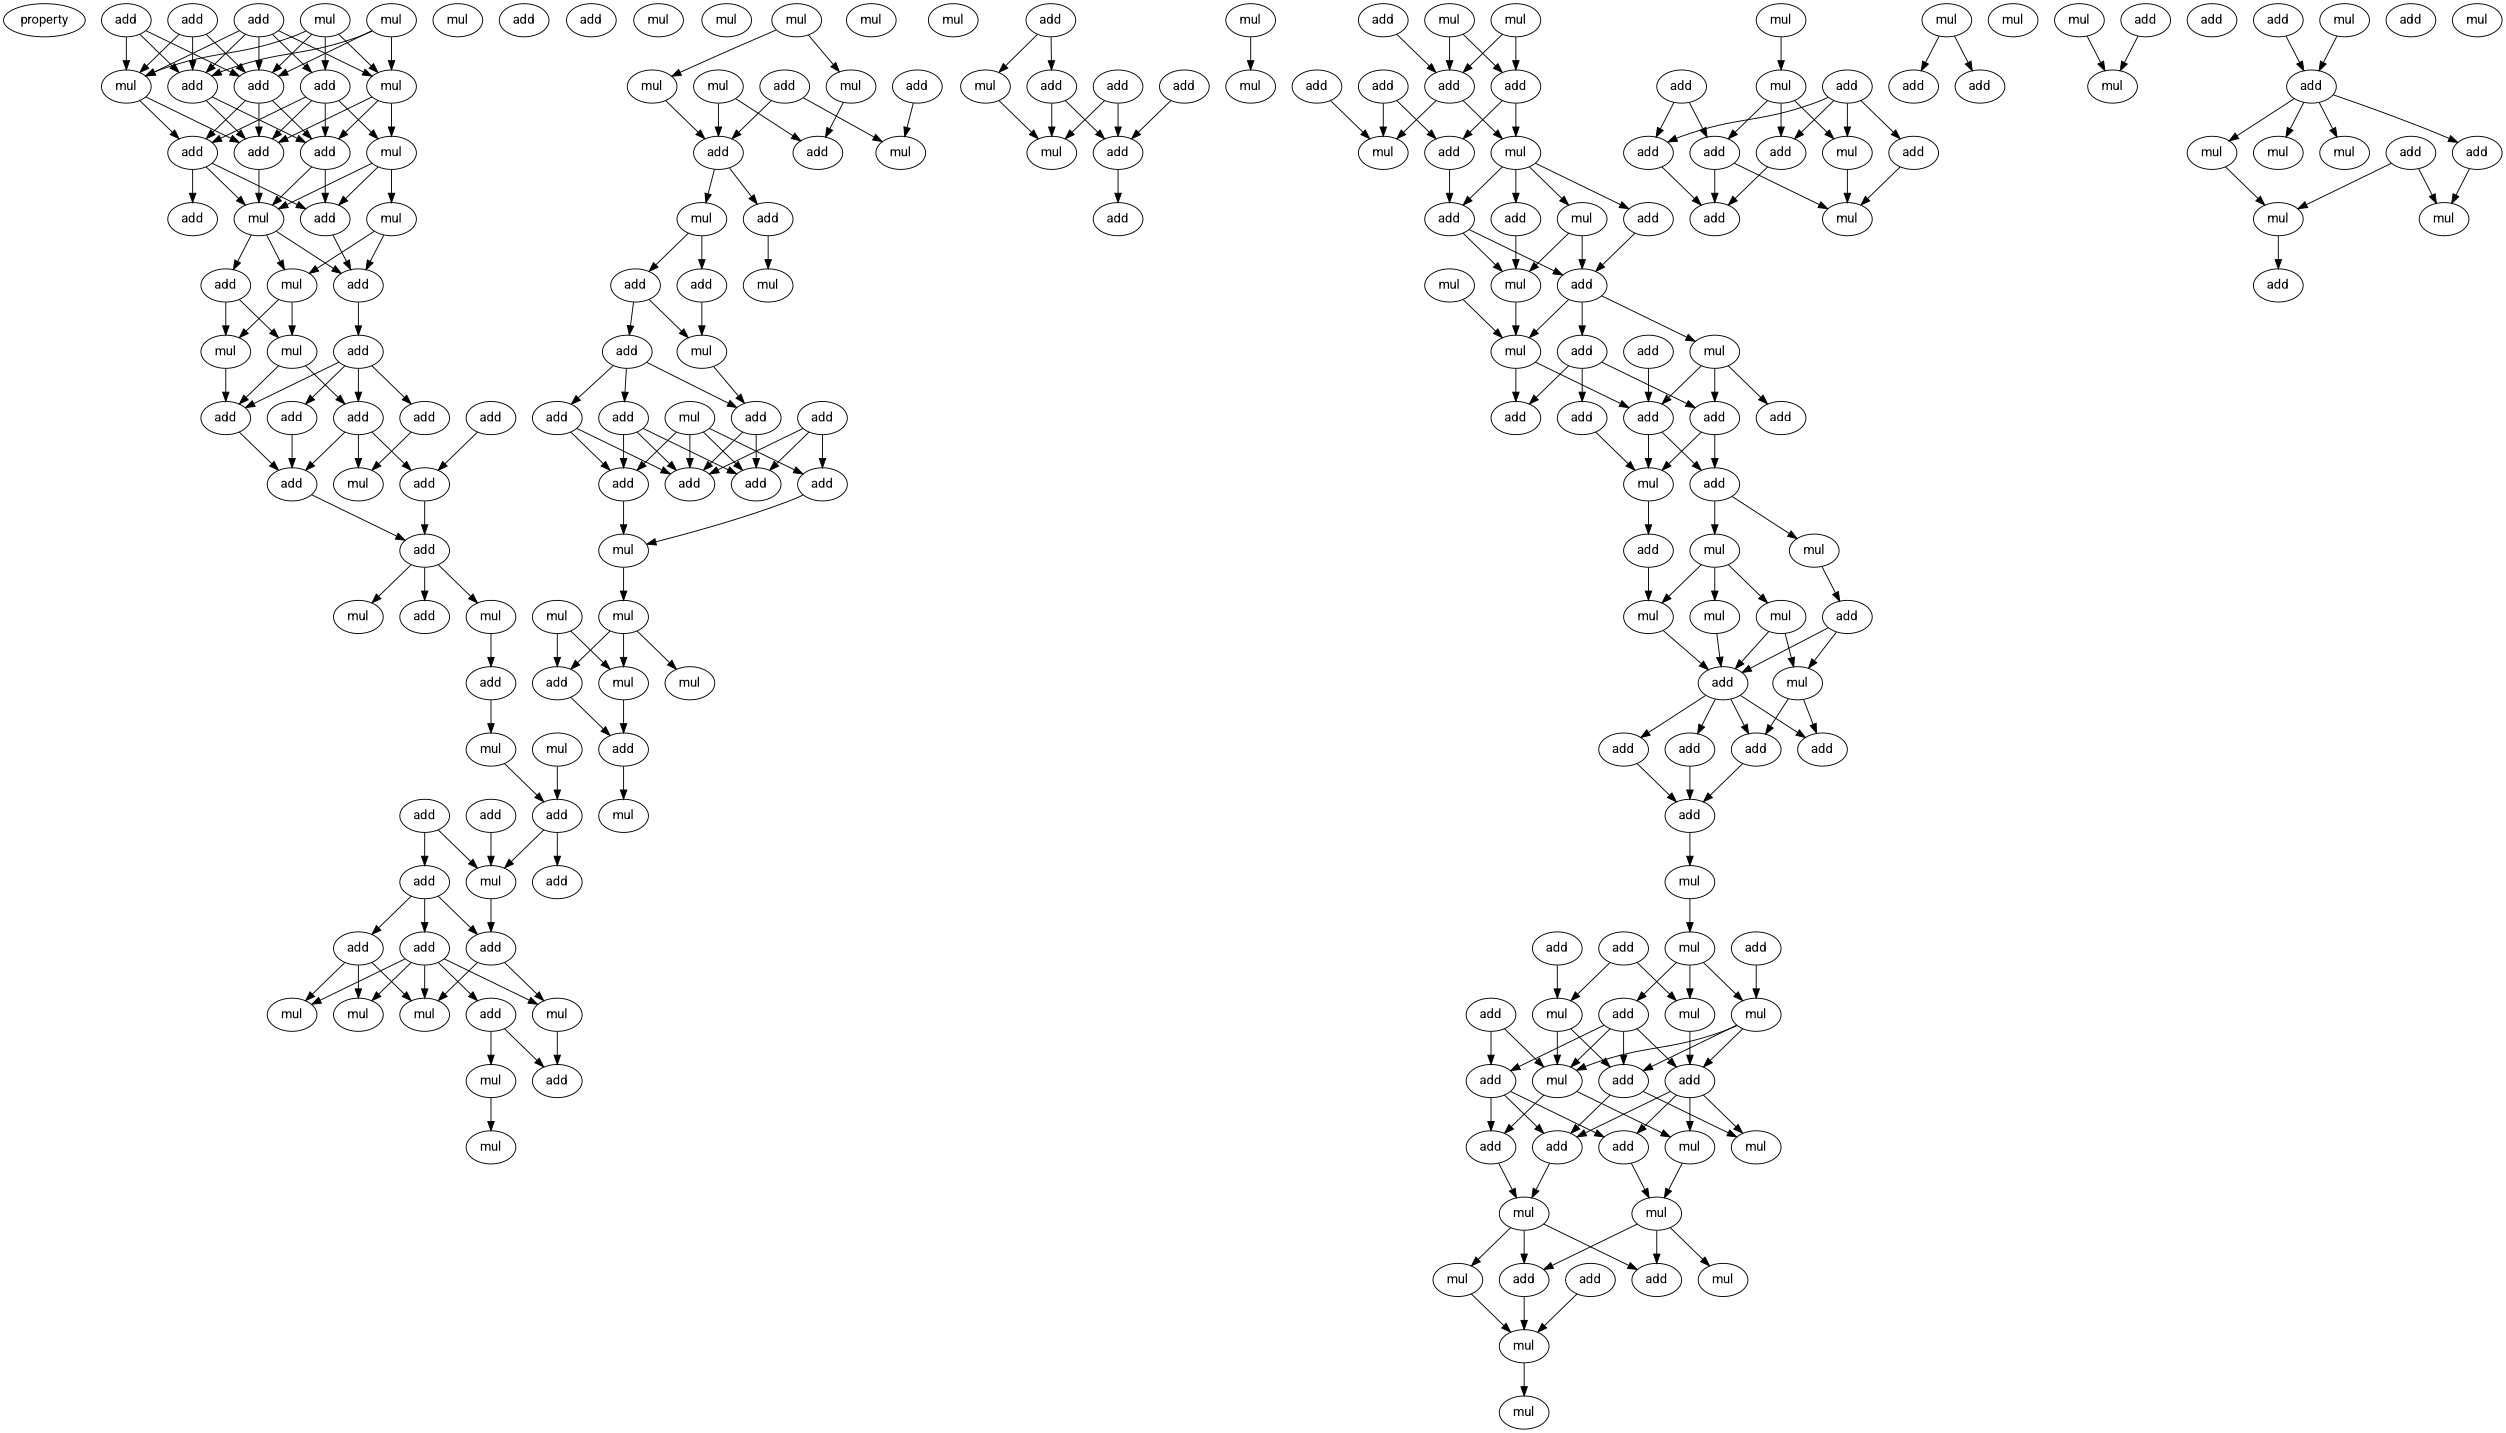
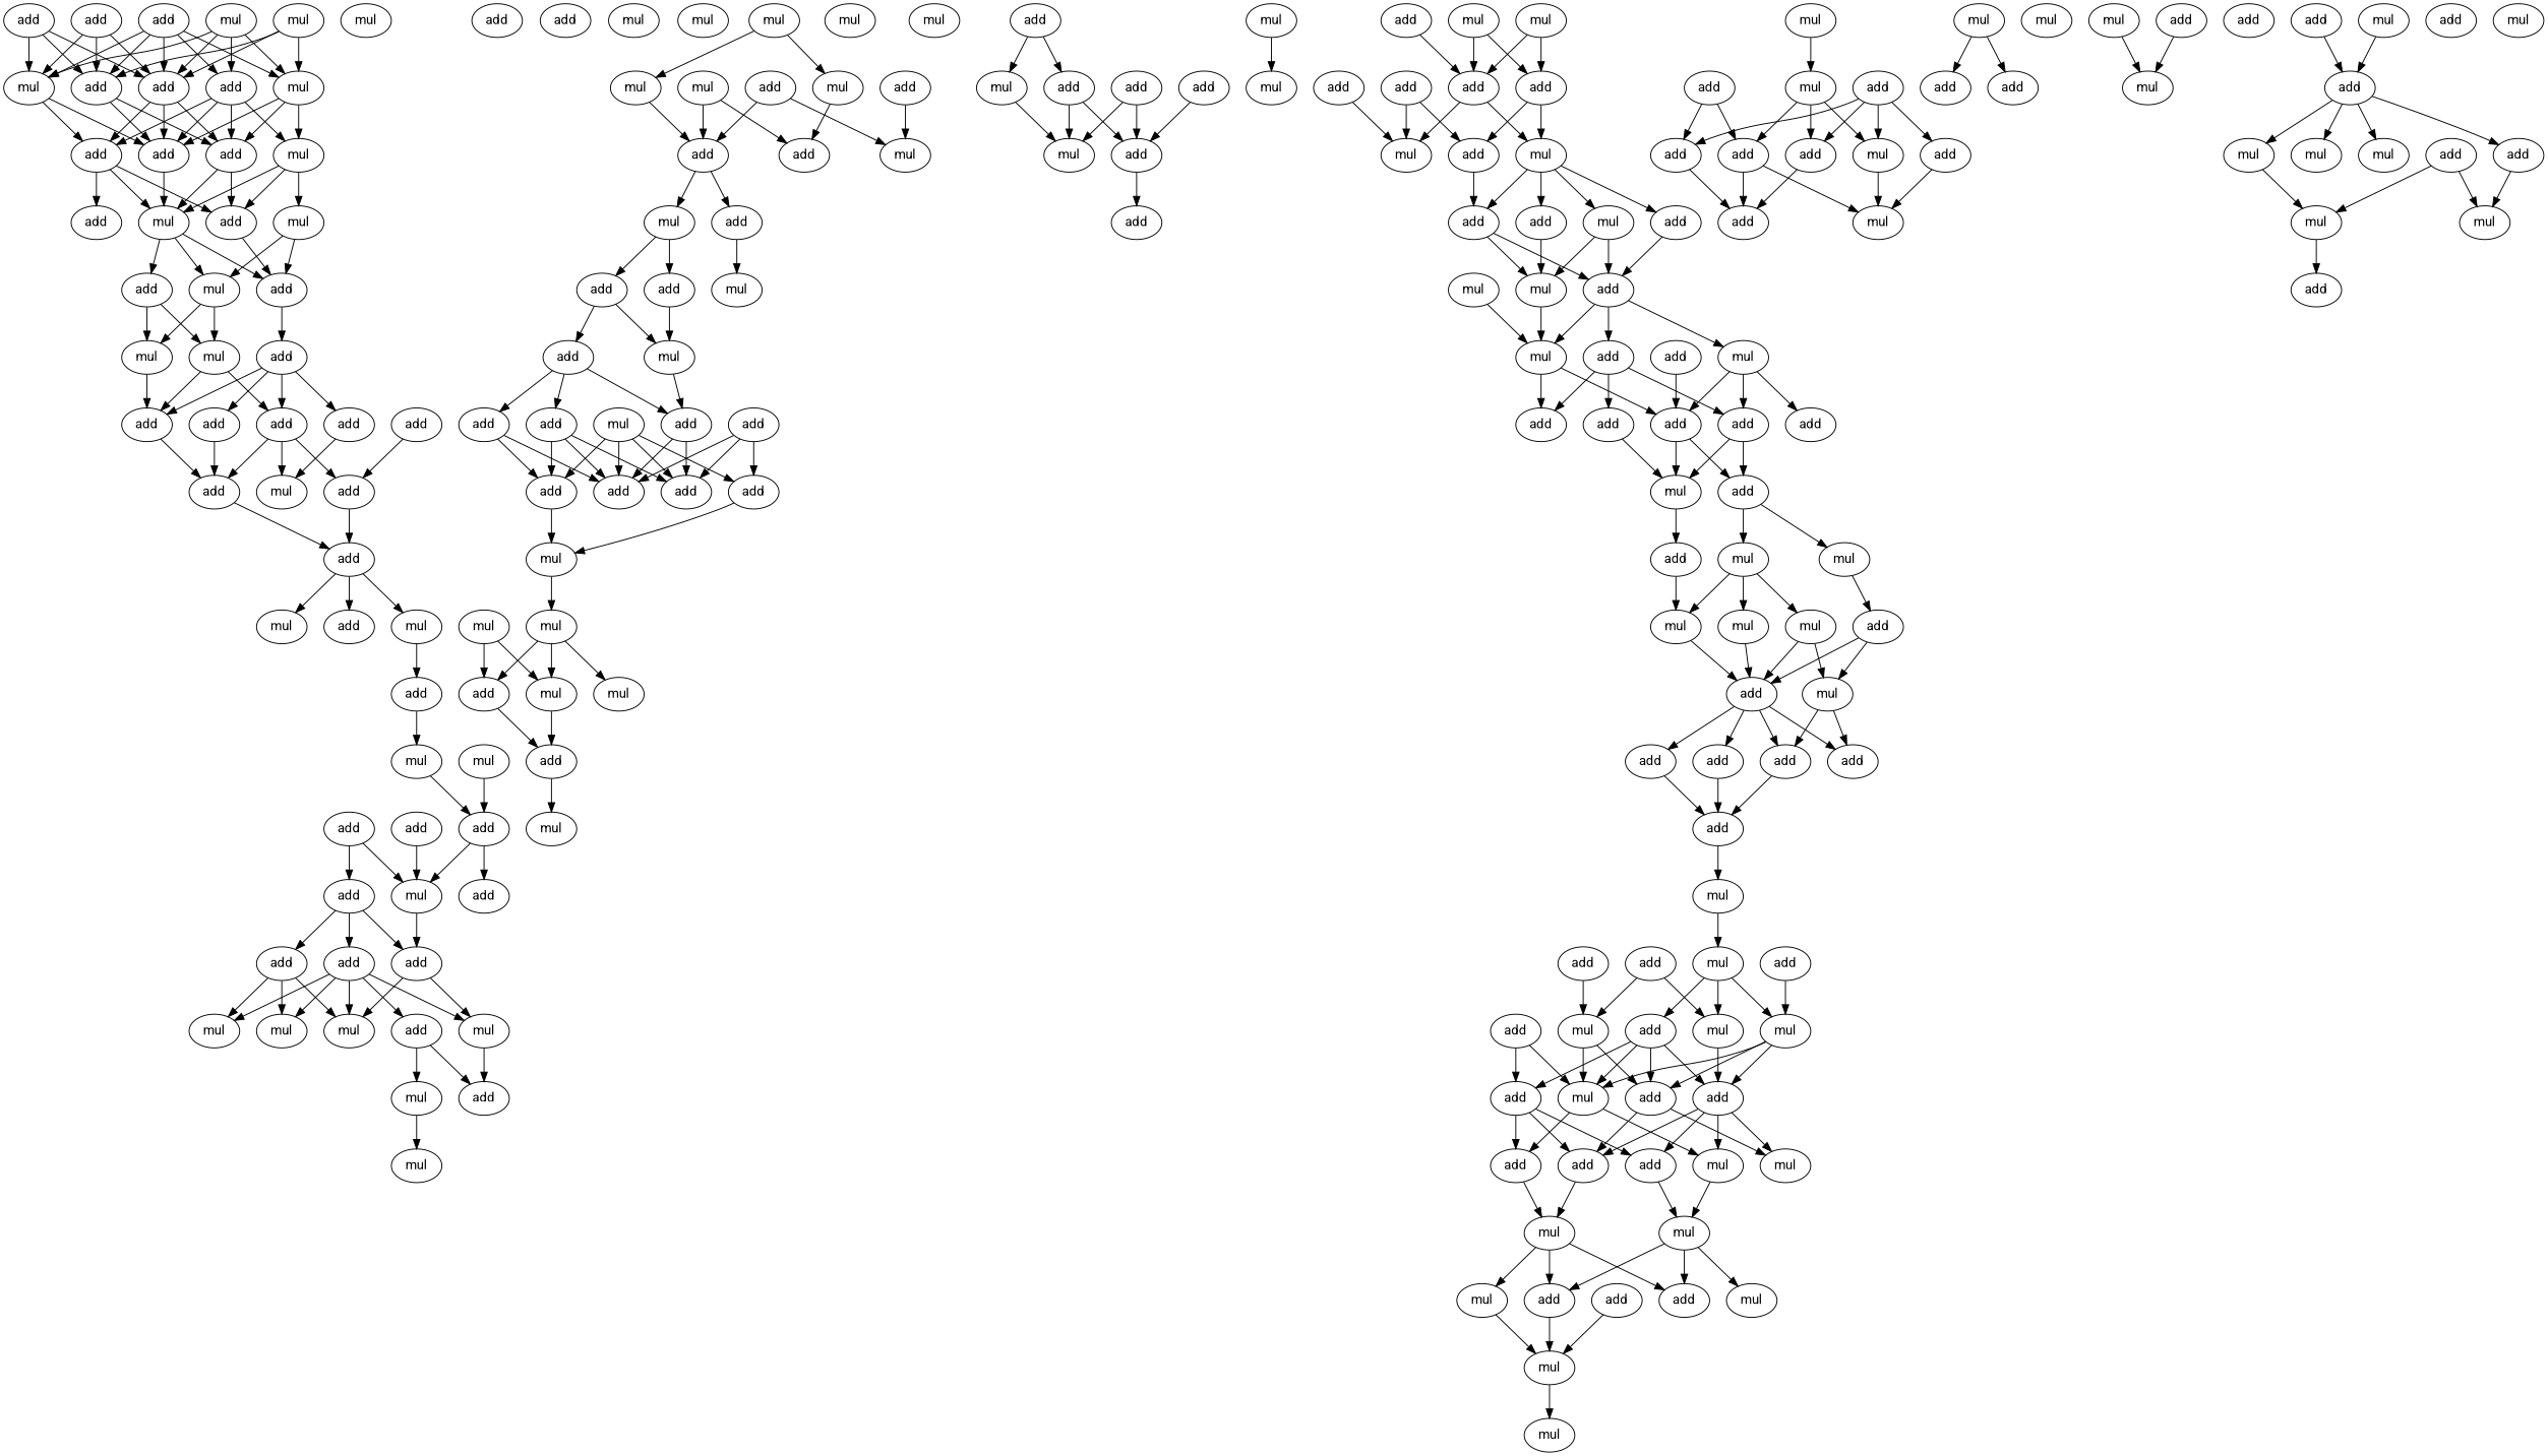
  digraph {
    fontname=Roboto
    node [fontcolor=black fontname=Roboto]
    edge [fontname=Roboto]
-   property [lf=1.8 mul=2]
    n2 [label=mul]
    n3 [label=add]
    n4 [label=mul]
    n5 [label=mul]
    n6 [label=add]
    n7 [label=add]
    n8 [label=add]
    n9 [label=add]
    n10 [label=add]
    n11 [label=mul]
    n12 [label=add]
    n13 [label=add]
    n14 [label=add]
    n15 [label=mul]
    n16 [label=add]
    n17 [label=mul]
    n18 [label=mul]
    n19 [label=add]
    n20 [label=add]
    n21 [label=mul]
    n22 [label=add]
    n23 [label=mul]
    n24 [label=mul]
    n25 [label=add]
    n26 [label=add]
    n27 [label=add]
    n28 [label=add]
    n29 [label=add]
    n30 [label=add]
    n31 [label=add]
    n32 [label=add]
    n33 [label=mul]
    n34 [label=add]
    n35 [label=mul]
    n36 [label=add]
    n37 [label=mul]
    n38 [label=add]
    n39 [label=mul]
    n40 [label=add]
    n41 [label=mul]
    n42 [label=mul]
    n43 [label=add]
    n44 [label=mul]
    n45 [label=add]
    n46 [label=add]
    n47 [label=add]
    n48 [label=add]
    n49 [label=add]
    n50 [label=add]
    n51 [label=mul]
    n52 [label=mul]
    n53 [label=mul]
    n54 [label=mul]
    n55 [label=add]
    n56 [label=add]
    n57 [label=add]
    n58 [label=mul]
    n59 [label=mul]
    n60 [label=add]
    n61 [label=mul]
    n62 [label=mul]
    n63 [label=mul]
    n64 [label=mul]
    n65 [label=mul]
    n66 [label=add]
    n67 [label=add]
    n68 [label=mul]
    n69 [label=add]
    n70 [label=mul]
    n71 [label=add]
    n72 [label=mul]
    n73 [label=add]
    n74 [label=add]
    n75 [label=add]
    n76 [label=mul]
    n77 [label=mul]
    n78 [label=add]
    n79 [label=add]
    n80 [label=add]
    n81 [label=add]
    n82 [label=add]
    n83 [label=add]
    n84 [label=add]
    n85 [label=add]
    n86 [label=add]
    n87 [label=mul]
    n88 [label=mul]
    n89 [label=mul]
    n90 [label=mul]
    n91 [label=mul]
    n92 [label=add]
    n93 [label=mul]
    n94 [label=mul]
    n95 [label=mul]
    n96 [label=add]
    n97 [label=mul]
    n98 [label=add]
    n99 [label=mul]
    n100 [label=add]
    n101 [label=add]
    n102 [label=mul]
    n103 [label=add]
    n104 [label=add]
    n105 [label=add]
    n106 [label=mul]
    n107 [label=mul]
    n108 [label=mul]
    n109 [label=add]
    n110 [label=add]
    n111 [label=mul]
    n112 [label=add]
    n113 [label=mul]
    n114 [label=mul]
    n115 [label=add]
    n116 [label=add]
    n117 [label=add]
    n118 [label=add]
    n119 [label=add]
    n120 [label=mul]
    n121 [label=add]
    n122 [label=mul]
    n123 [label=add]
    n124 [label=mul]
    n125 [label=mul]
    n126 [label=add]
    n127 [label=mul]
    n128 [label=add]
    n129 [label=add]
    n130 [label=add]
    n131 [label=add]
    n132 [label=add]
    n133 [label=add]
    n134 [label=add]
    n135 [label=mul]
    n136 [label=mul]
    n137 [label=mul]
    n138 [label=add]
    n139 [label=mul]
    n140 [label=mul]
    n141 [label=mul]
    n142 [label=add]
    n143 [label=mul]
    n144 [label=add]
    n145 [label=add]
    n146 [label=add]
    n147 [label=add]
    n148 [label=add]
    n149 [label=add]
    n150 [label=mul]
    n151 [label=mul]
    n152 [label=add]
    n153 [label=mul]
    n154 [label=mul]
    n155 [label=add]
    n156 [label=mul]
    n157 [label=add]
    n158 [label=add]
    n159 [label=add]
    n160 [label=add]
    n161 [label=mul]
    n162 [label=add]
    n163 [label=add]
    n164 [label=add]
    n165 [label=add]
    n166 [label=add]
    n167 [label=mul]
    n168 [label=mul]
    n169 [label=mul]
    n170 [label=mul]
    n171 [label=add]
    n172 [label=add]
    n173 [label=mul]
    n174 [label=mul]
    n175 [label=mul]
    n176 [label=add]
    n177 [label=mul]
    n178 [label=mul]
    n179 [label=mul]
    n180 [label=add]
    n181 [label=add]
    n182 [label=add]
    n183 [label=add]
    n184 [label=add]
    n185 [label=mul]
    n186 [label=add]
    n187 [label=mul]
    n188 [label=add]
    n189 [label=mul]
    n190 [label=add]
    n191 [label=add]
    n192 [label=mul]
    n193 [label=mul]
    n194 [label=mul]
    n195 [label=add]
    n196 [label=add]
    n197 [label=add]
    n198 [label=add]
    n199 [label=mul]
    n200 [label=add]
    n201 [label=add]
    n202 [label=mul]
    n203 [label=mul]
    n204 [label=mul]
    n205 [label=add]
    n206 [label=mul]
    n207 [label=mul]
    n208 [label=add]
    n209 [label=mul]
    n2 -> n3
    n2 -> n4
    n2 -> n5
    n2 -> n6
    n3 -> n12
    n3 -> n13
    n3 -> n14
    n4 -> n12
    n4 -> n13
    n5 -> n13
    n5 -> n14
    n5 -> n15
    n6 -> n12
    n6 -> n13
    n6 -> n14
    n6 -> n15
    n7 -> n3
    n7 -> n4
    n7 -> n8
    n8 -> n13
    n8 -> n14
    n9 -> n3
    n9 -> n4
    n9 -> n8
    n10 -> n3
    n10 -> n4
    n10 -> n5
    n10 -> n6
    n10 -> n8
    n11 -> n3
    n11 -> n5
    n11 -> n8
    n12 -> n16
    n12 -> n17
    n12 -> n19
    n13 -> n17
    n14 -> n16
    n14 -> n17
    n15 -> n16
    n15 -> n17
    n15 -> n18
    n16 -> n20
    n17 -> n20
    n17 -> n21
    n17 -> n22
    n18 -> n20
    n18 -> n21
    n20 -> n25
    n21 -> n23
    n21 -> n24
    n22 -> n23
    n22 -> n24
    n23 -> n26
    n23 -> n27
    n24 -> n27
    n25 -> n26
    n25 -> n27
    n25 -> n28
    n25 -> n29
    n26 -> n30
    n26 -> n32
    n26 -> n33
    n27 -> n30
    n28 -> n30
    n29 -> n33
    n30 -> n34
    n31 -> n32
    n32 -> n34
    n34 -> n35
    n34 -> n36
    n34 -> n37
    n37 -> n38
    n38 -> n39
    n39 -> n40
    n40 -> n42
    n40 -> n43
    n41 -> n40
    n42 -> n48
    n45 -> n42
    n45 -> n46
    n46 -> n48
    n46 -> n49
    n46 -> n50
    n47 -> n42
    n48 -> n51
    n48 -> n52
    n49 -> n51
    n49 -> n53
    n49 -> n54
    n50 -> n51
    n50 -> n52
    n50 -> n53
    n50 -> n54
    n50 -> n56
    n52 -> n57
    n56 -> n57
    n56 -> n58
    n58 -> n59
    n63 -> n64
    n63 -> n65
    n64 -> n69
    n65 -> n67
    n66 -> n67
    n66 -> n68
    n67 -> n72
    n67 -> n73
    n70 -> n67
    n70 -> n69
    n71 -> n68
    n72 -> n74
    n72 -> n75
    n73 -> n76
    n74 -> n77
    n75 -> n77
    n75 -> n78
    n77 -> n79
    n78 -> n79
    n78 -> n80
    n78 -> n81
    n79 -> n82
    n79 -> n83
    n80 -> n82
    n80 -> n83
    n80 -> n84
    n81 -> n82
    n81 -> n84
    n84 -> n88
    n85 -> n82
    n85 -> n83
    n85 -> n86
    n86 -> n88
    n87 -> n82
    n87 -> n83
    n87 -> n84
    n87 -> n86
    n88 -> n90
    n90 -> n92
    n90 -> n93
    n90 -> n95
    n91 -> n92
    n91 -> n93
    n92 -> n96
    n93 -> n96
    n96 -> n97
    n98 -> n99
    n98 -> n100
    n99 -> n102
    n100 -> n102
    n100 -> n103
    n101 -> n102
    n101 -> n103
    n103 -> n105
    n104 -> n103
    n106 -> n107
    n108 -> n109
    n108 -> n110
    n109 -> n113
    n109 -> n114
    n110 -> n114
    n110 -> n117
    n111 -> n109
    n111 -> n110
    n112 -> n109
    n114 -> n118
    n114 -> n119
    n114 -> n120
    n114 -> n121
    n115 -> n113
    n116 -> n113
    n116 -> n117
    n117 -> n118
    n118 -> n122
    n118 -> n123
    n119 -> n122
    n120 -> n122
    n120 -> n123
    n121 -> n123
    n122 -> n125
    n123 -> n125
    n123 -> n126
    n123 -> n127
    n124 -> n125
    n125 -> n128
    n125 -> n132
    n126 -> n128
    n126 -> n129
    n126 -> n130
    n127 -> n129
    n127 -> n132
    n127 -> n133
    n129 -> n134
    n129 -> n135
    n130 -> n135
    n131 -> n132
    n132 -> n134
    n132 -> n135
    n134 -> n136
    n134 -> n137
    n135 -> n138
    n136 -> n139
    n136 -> n140
    n136 -> n141
    n137 -> n142
    n138 -> n141
    n139 -> n143
    n139 -> n144
    n140 -> n144
    n141 -> n144
    n142 -> n143
    n142 -> n144
    n143 -> n145
    n143 -> n146
    n144 -> n145
    n144 -> n146
    n144 -> n147
    n144 -> n148
    n146 -> n149
    n147 -> n149
    n148 -> n149
    n149 -> n150
    n150 -> n151
    n151 -> n152
    n151 -> n153
    n151 -> n154
    n152 -> n160
    n152 -> n161
    n152 -> n162
    n152 -> n163
    n153 -> n161
    n153 -> n162
    n153 -> n163
    n154 -> n163
    n155 -> n156
    n156 -> n161
    n156 -> n162
    n157 -> n154
    n157 -> n156
    n158 -> n153
    n159 -> n160
    n159 -> n161
    n160 -> n164
    n160 -> n165
    n160 -> n166
    n161 -> n164
    n161 -> n167
    n162 -> n166
    n162 -> n168
    n163 -> n165
    n163 -> n166
    n163 -> n167
    n163 -> n168
    n164 -> n169
    n165 -> n170
    n166 -> n169
    n167 -> n170
    n169 -> n171
    n169 -> n172
    n169 -> n174
    n170 -> n171
    n170 -> n172
    n170 -> n173
    n172 -> n175
    n174 -> n175
    n175 -> n177
    n176 -> n175
    n178 -> n179
    n179 -> n181
    n179 -> n184
    n179 -> n185
    n180 -> n181
    n180 -> n182
    n181 -> n187
    n181 -> n188
    n182 -> n188
    n183 -> n182
    n183 -> n184
    n183 -> n185
    n183 -> n186
    n184 -> n188
    n185 -> n187
    n186 -> n187
    n189 -> n190
    n189 -> n191
    n193 -> n194
    n195 -> n194
    n197 -> n198
    n198 -> n201
    n198 -> n202
    n198 -> n203
    n198 -> n204
    n199 -> n198
    n201 -> n207
    n202 -> n206
    n205 -> n206
    n205 -> n207
    n206 -> n208
  }
